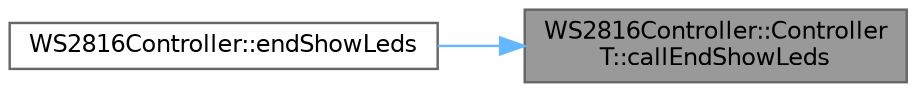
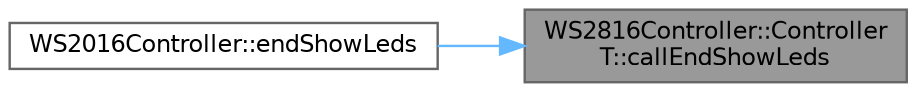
  digraph {
    rankdir=RL
    node [fontname=Helvetica fontsize=10 shape=box style=filled]
    n1 [color=gray40 fillcolor=grey60 fontcolor=black height=0.2 label="WS2816Controller::Controller\lT::callEndShowLeds" width=0.4]
-   n2 [color=grey40 fillcolor=white height=0.2 label="WS2816Controller::endShowLeds" width=0.4]
+   n2 [color=grey40 fillcolor=white height=0.2 label="WS2016Controller::endShowLeds" width=0.4]
    n1 -> n2 [color=steelblue1 dir=back fontname=Helvetica fontsize=10 labelfontname=Helvetica labelfontsize=10 style=solid]
  }
